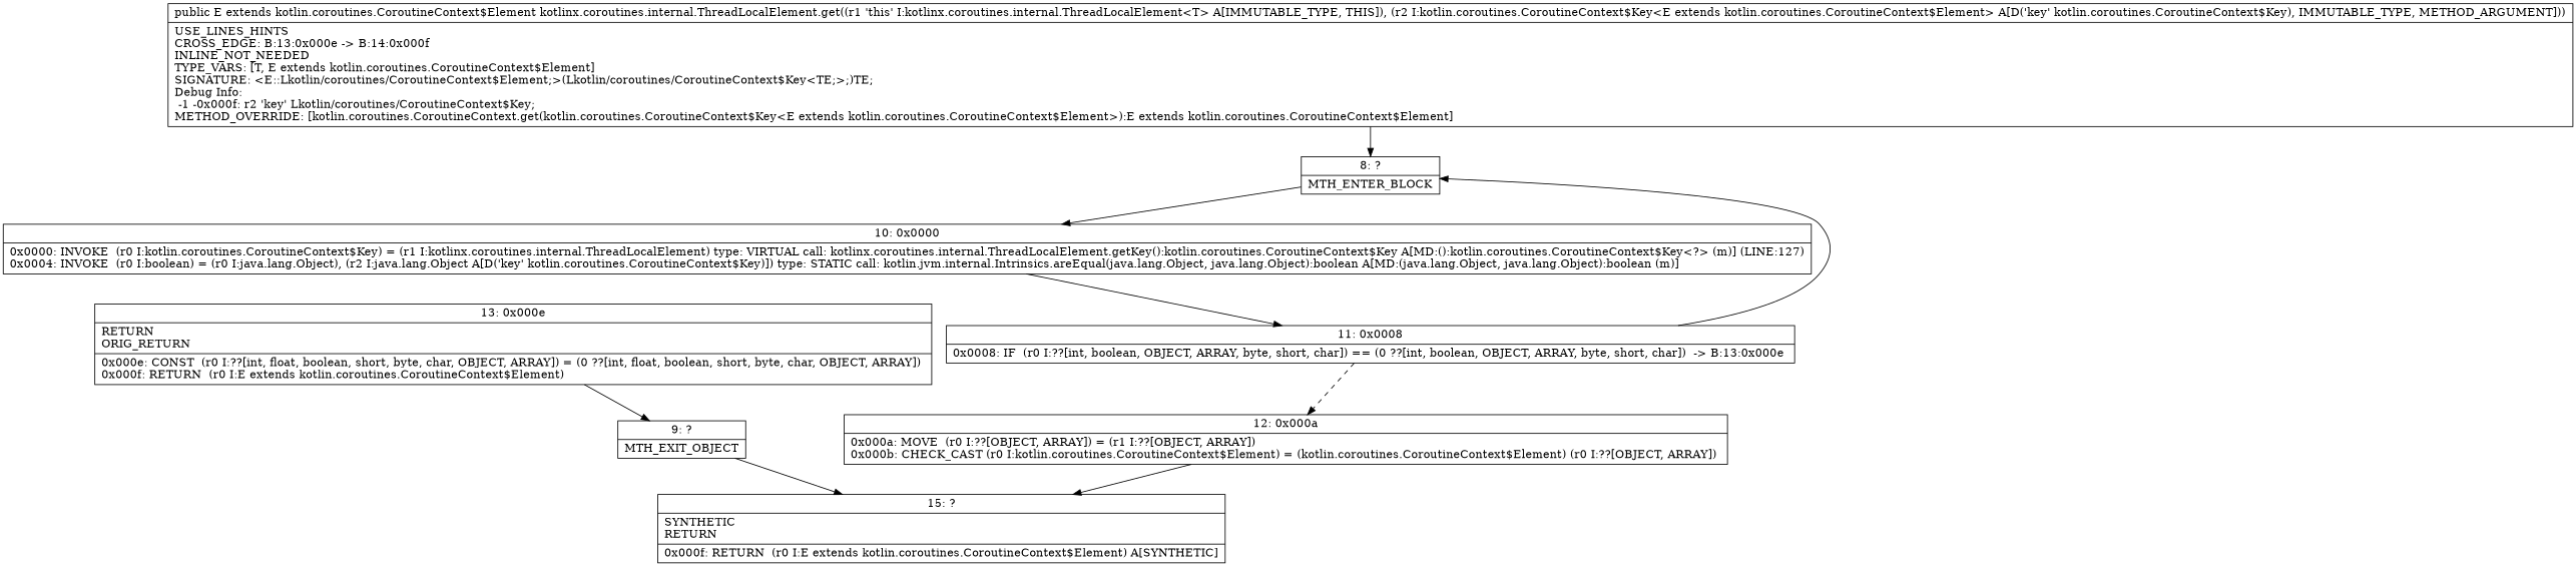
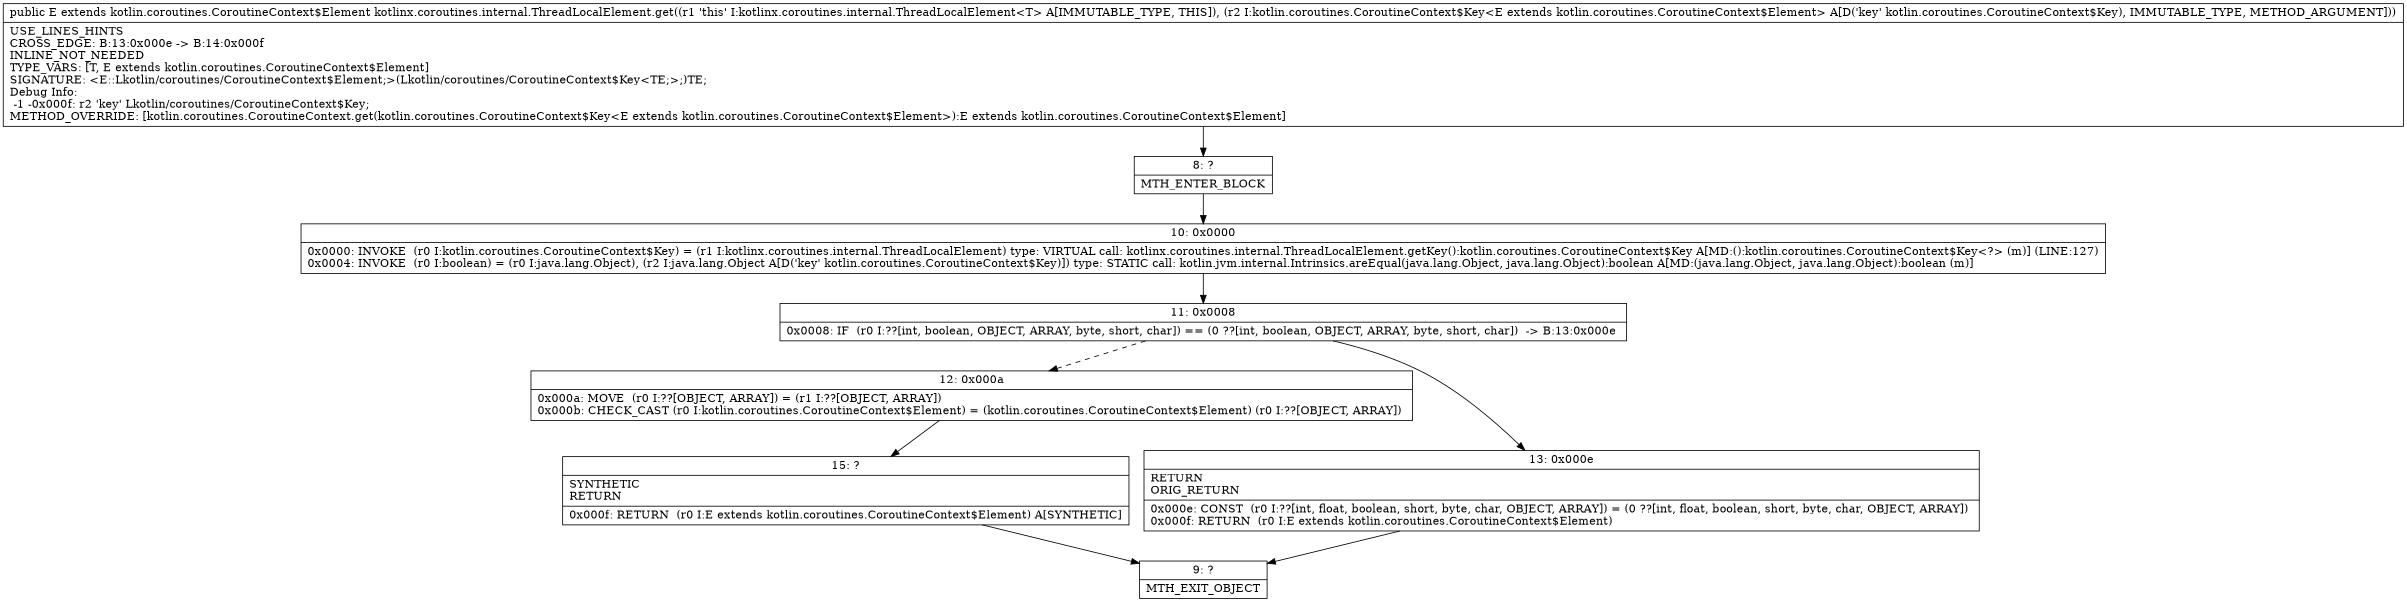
  digraph {
    node [shape=record]
    n1 [label="{8\:\ ?|MTH_ENTER_BLOCK\l}"]
    n2 [label="{10\:\ 0x0000|0x0000: INVOKE  (r0 I:kotlin.coroutines.CoroutineContext$Key) = (r1 I:kotlinx.coroutines.internal.ThreadLocalElement) type: VIRTUAL call: kotlinx.coroutines.internal.ThreadLocalElement.getKey():kotlin.coroutines.CoroutineContext$Key A[MD:():kotlin.coroutines.CoroutineContext$Key\<?\> (m)] (LINE:127)\l0x0004: INVOKE  (r0 I:boolean) = (r0 I:java.lang.Object), (r2 I:java.lang.Object A[D('key' kotlin.coroutines.CoroutineContext$Key)]) type: STATIC call: kotlin.jvm.internal.Intrinsics.areEqual(java.lang.Object, java.lang.Object):boolean A[MD:(java.lang.Object, java.lang.Object):boolean (m)]\l}"]
    n3 [label="{11\:\ 0x0008|0x0008: IF  (r0 I:??[int, boolean, OBJECT, ARRAY, byte, short, char]) == (0 ??[int, boolean, OBJECT, ARRAY, byte, short, char])  \-\> B:13:0x000e \l}"]
    n4 [label="{12\:\ 0x000a|0x000a: MOVE  (r0 I:??[OBJECT, ARRAY]) = (r1 I:??[OBJECT, ARRAY]) \l0x000b: CHECK_CAST (r0 I:kotlin.coroutines.CoroutineContext$Element) = (kotlin.coroutines.CoroutineContext$Element) (r0 I:??[OBJECT, ARRAY]) \l}"]
    n5 [label="{13\:\ 0x000e|RETURN\lORIG_RETURN\l|0x000e: CONST  (r0 I:??[int, float, boolean, short, byte, char, OBJECT, ARRAY]) = (0 ??[int, float, boolean, short, byte, char, OBJECT, ARRAY]) \l0x000f: RETURN  (r0 I:E extends kotlin.coroutines.CoroutineContext$Element) \l}"]
    n6 [label="{15\:\ ?|SYNTHETIC\lRETURN\l|0x000f: RETURN  (r0 I:E extends kotlin.coroutines.CoroutineContext$Element) A[SYNTHETIC]\l}"]
    n7 [label="{9\:\ ?|MTH_EXIT_OBJECT\l}"]
    n8 [label="{public E extends kotlin.coroutines.CoroutineContext$Element kotlinx.coroutines.internal.ThreadLocalElement.get((r1 'this' I:kotlinx.coroutines.internal.ThreadLocalElement\<T\> A[IMMUTABLE_TYPE, THIS]), (r2 I:kotlin.coroutines.CoroutineContext$Key\<E extends kotlin.coroutines.CoroutineContext$Element\> A[D('key' kotlin.coroutines.CoroutineContext$Key), IMMUTABLE_TYPE, METHOD_ARGUMENT]))  | USE_LINES_HINTS\lCROSS_EDGE: B:13:0x000e \-\> B:14:0x000f\lINLINE_NOT_NEEDED\lTYPE_VARS: [T, E extends kotlin.coroutines.CoroutineContext$Element]\lSIGNATURE: \<E::Lkotlin\/coroutines\/CoroutineContext$Element;\>(Lkotlin\/coroutines\/CoroutineContext$Key\<TE;\>;)TE;\lDebug Info:\l  \-1 \-0x000f: r2 'key' Lkotlin\/coroutines\/CoroutineContext$Key;\lMETHOD_OVERRIDE: [kotlin.coroutines.CoroutineContext.get(kotlin.coroutines.CoroutineContext$Key\<E extends kotlin.coroutines.CoroutineContext$Element\>):E extends kotlin.coroutines.CoroutineContext$Element]\l}"]
    n1 -> n2
    n2 -> n3
    n3 -> n4 [style=dashed]
-   n3 -> n1
+   n3 -> n5
    n4 -> n6
    n5 -> n7
-   n7 -> n6
+   n6 -> n7
    n8 -> n1
  }
